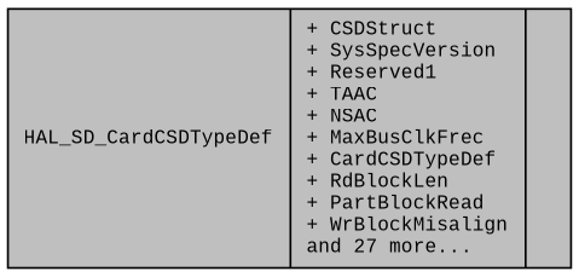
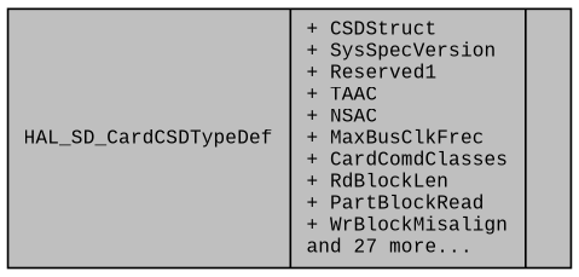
  digraph {
    rankdir=LR
    fontname="Liberation Mono"
-   n1 [color=black fillcolor=grey75 fontcolor=black fontname="Liberation Mono" fontsize=10 height=0.2 label="{HAL_SD_CardCSDTypeDef\n|+ CSDStruct\l+ SysSpecVersion\l+ Reserved1\l+ TAAC\l+ NSAC\l+ MaxBusClkFrec\l+ CardCSDTypeDef\l+ RdBlockLen\l+ PartBlockRead\l+ WrBlockMisalign\land 27 more...\l|}" shape=record style=filled width=0.4]
+   n1 [color=black fillcolor=grey75 fontcolor=black fontname="Liberation Mono" fontsize=10 height=0.2 label="{HAL_SD_CardCSDTypeDef\n|+ CSDStruct\l+ SysSpecVersion\l+ Reserved1\l+ TAAC\l+ NSAC\l+ MaxBusClkFrec\l+ CardComdClasses\l+ RdBlockLen\l+ PartBlockRead\l+ WrBlockMisalign\land 27 more...\l|}" shape=record style=filled width=0.4]
  }
